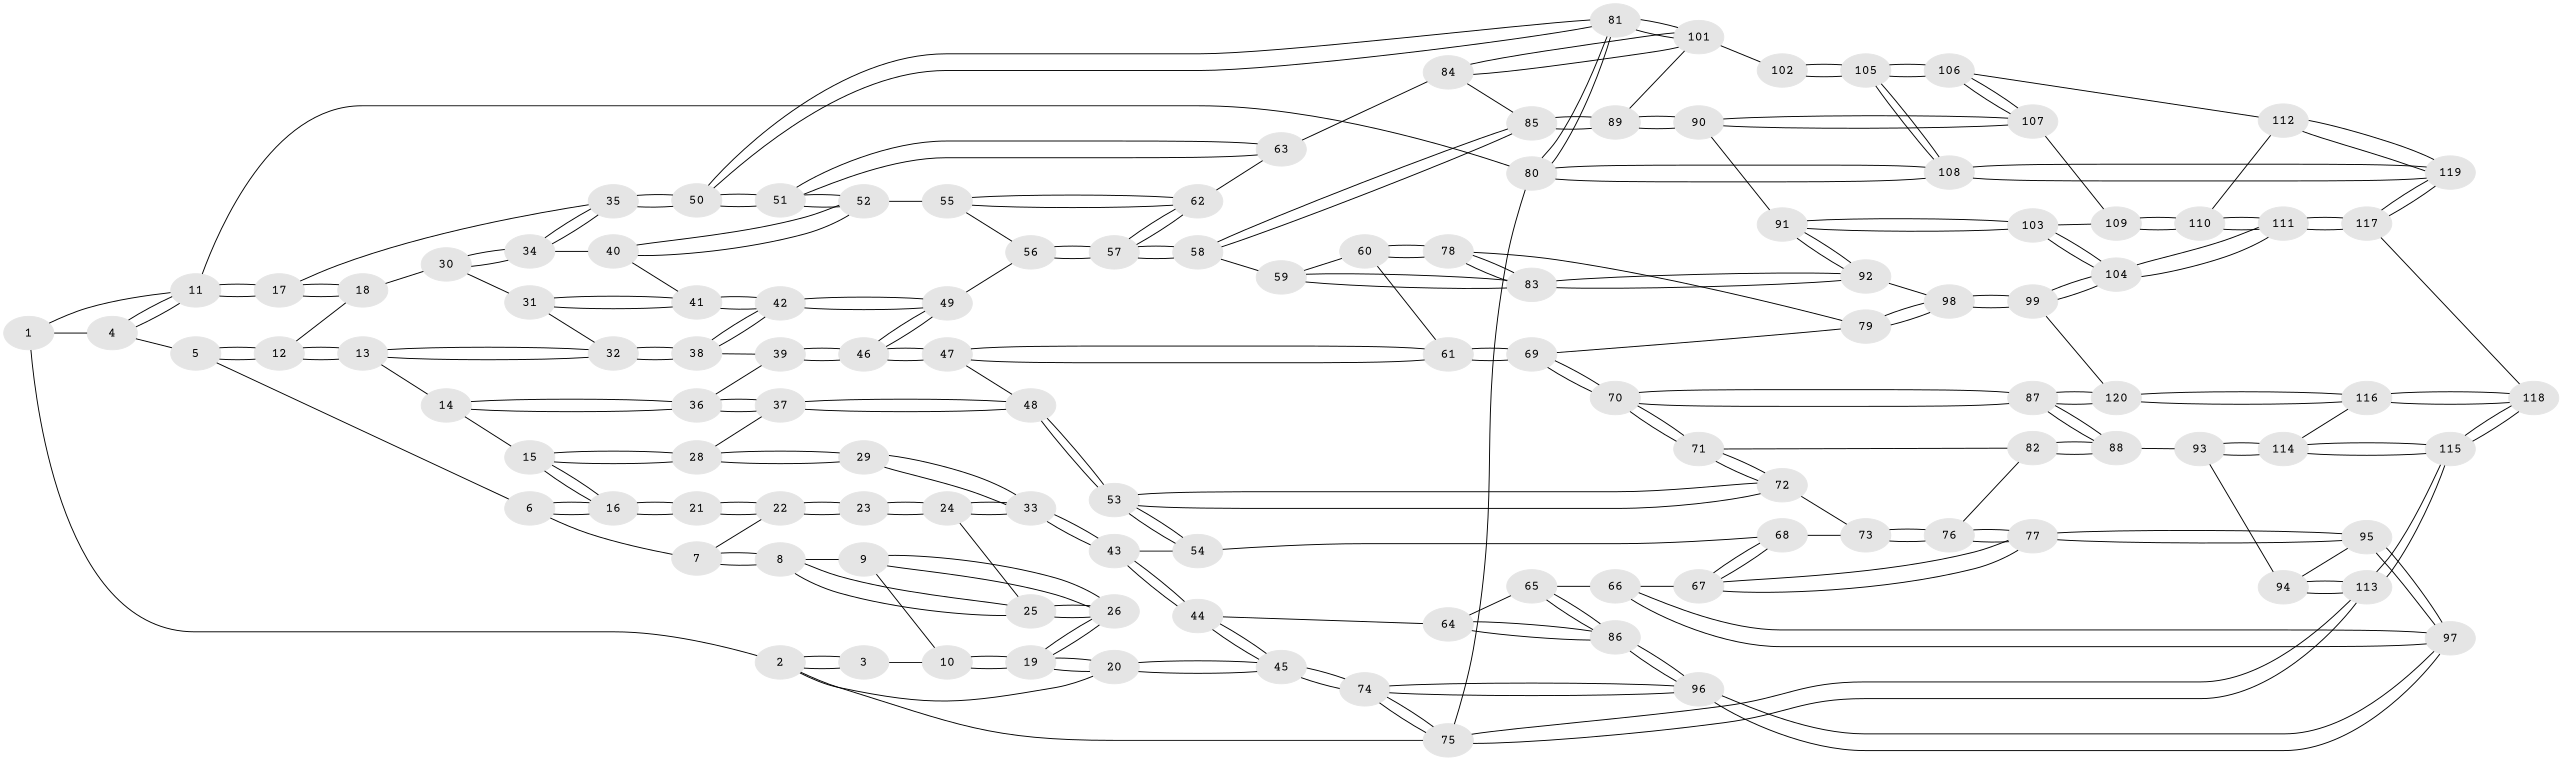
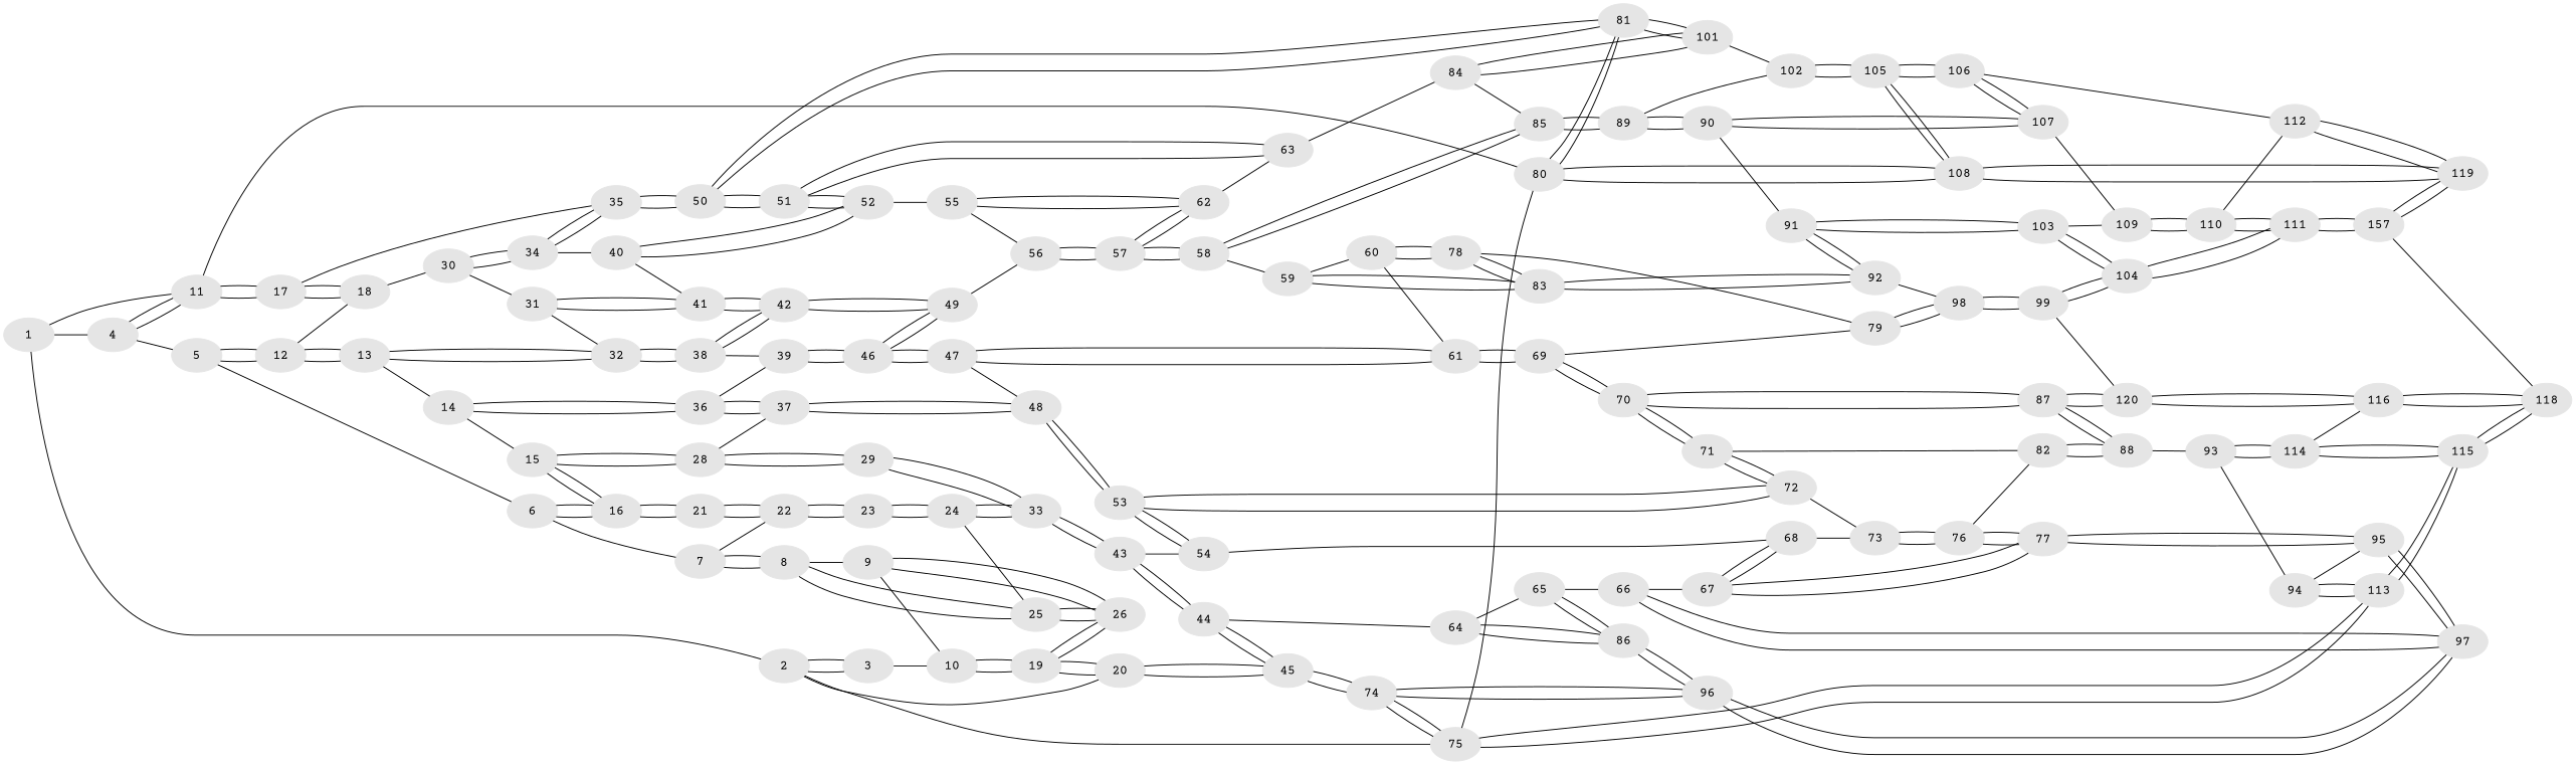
  graph {
    fontname="Courier Prime"
    rankdir=LR
    node [color=gray90 fontname="Courier Prime" style=filled]
    edge [fontname="Courier Prime"]
    1
    2
    4
    11
    3
    20
    75
    5
    17
    80
    10
    45
    113
    19
    6
    12
    7
    16
    13
    18
    8
    22
    21
    9
    25
    23
    26
    35
    81
    108
    14
    32
    30
    15
    36
    38
    28
    37
    39
    29
    50
    31
    34
    74
    24
    33
    43
    48
    41
    40
    42
    44
    54
    52
    51
    46
    53
    49
    47
    55
    56
    64
    68
    65
    86
    96
    61
    69
    72
    57
    63
    101
    84
    62
    73
    58
    59
    85
    60
    83
    89
    78
    92
    79
    70
    66
    67
    97
    77
    95
    76
    71
    87
    98
    82
    88
    n97 [label=120]
    115
    99
    119
    102
    93
    90
    116
    94
    114
    91
    107
    105
    103
    109
    104
    111
    118
    106
    110
-   117
+   117 [label=157]
    112
    1 -- 2
    1 -- 4
    1 -- 11
    2 -- 3
    2 -- 3
    2 -- 20
    2 -- 75
    4 -- 11
    4 -- 11
    4 -- 5
    11 -- 17
    11 -- 17
    11 -- 80
    3 -- 10
    20 -- 45
    20 -- 45
    75 -- 80
    75 -- 113
    75 -- 113
    5 -- 6
    5 -- 12
    5 -- 12
    17 -- 18
    17 -- 18
    17 -- 35
    80 -- 81
    80 -- 81
    80 -- 108
    80 -- 108
    10 -- 19
    10 -- 19
    45 -- 74
    45 -- 74
    113 -- 115
    113 -- 115
    19 -- 20
    19 -- 20
    19 -- 26
    19 -- 26
    6 -- 7
    6 -- 16
    6 -- 16
    12 -- 13
    12 -- 13
    12 -- 18
    7 -- 8
    7 -- 8
    7 -- 22
    16 -- 21
    16 -- 21
    13 -- 14
    13 -- 32
    13 -- 32
    18 -- 30
    8 -- 9
    8 -- 25
    8 -- 25
    22 -- 23
    22 -- 23
    21 -- 22
    21 -- 22
    9 -- 10
    9 -- 26
    9 -- 26
    25 -- 26
    25 -- 26
    23 -- 24
    23 -- 24
    35 -- 50
    35 -- 50
    81 -- 101
    81 -- 101
    108 -- 119
    108 -- 119
    14 -- 15
    14 -- 36
    14 -- 36
    32 -- 38
    32 -- 38
    30 -- 31
    30 -- 34
    30 -- 34
    15 -- 16
    15 -- 16
    15 -- 28
    15 -- 28
    36 -- 37
    36 -- 37
    36 -- 39
    38 -- 39
    38 -- 42
    38 -- 42
    28 -- 37
    28 -- 29
    28 -- 29
    37 -- 48
    37 -- 48
    39 -- 46
    39 -- 46
    29 -- 33
    29 -- 33
    50 -- 81
    50 -- 81
    50 -- 51
    50 -- 51
    31 -- 32
    31 -- 41
    31 -- 41
    34 -- 35
    34 -- 35
    34 -- 40
    74 -- 75
    74 -- 75
    74 -- 96
    74 -- 96
    24 -- 25
    24 -- 33
    24 -- 33
    33 -- 43
    33 -- 43
    43 -- 44
    43 -- 44
    43 -- 54
    48 -- 53
    48 -- 53
    41 -- 42
    41 -- 42
    40 -- 41
    40 -- 52
    40 -- 52
    42 -- 49
    42 -- 49
    44 -- 45
    44 -- 45
    44 -- 64
    54 -- 68
    52 -- 55
    51 -- 52
    51 -- 52
    51 -- 63
    51 -- 63
    46 -- 49
    46 -- 49
    46 -- 47
    46 -- 47
    53 -- 54
    53 -- 54
    53 -- 72
    53 -- 72
    49 -- 56
    47 -- 48
    47 -- 61
    47 -- 61
    55 -- 56
    55 -- 62
    55 -- 62
    56 -- 57
    56 -- 57
    64 -- 65
    64 -- 86
    64 -- 86
    68 -- 73
    65 -- 86
    65 -- 86
    65 -- 66
    86 -- 96
    86 -- 96
    96 -- 97
    96 -- 97
    61 -- 69
    61 -- 69
    69 -- 79
    69 -- 70
    69 -- 70
    72 -- 73
    57 -- 62
    57 -- 62
    57 -- 58
    57 -- 58
    63 -- 84
    101 -- 102
    84 -- 101
    84 -- 101
    84 -- 85
    62 -- 63
    73 -- 76
    73 -- 76
    58 -- 59
    58 -- 85
    58 -- 85
    59 -- 60
    59 -- 83
    59 -- 83
    85 -- 89
    85 -- 89
    60 -- 61
    60 -- 78
    60 -- 78
    83 -- 92
    83 -- 92
-   89 -- 101
+   89 -- 102
    89 -- 90
    89 -- 90
    78 -- 83
    78 -- 83
    78 -- 79
    92 -- 98
    79 -- 98
    79 -- 98
    70 -- 71
    70 -- 71
    70 -- 87
    70 -- 87
    66 -- 67
    66 -- 97
    66 -- 97
    67 -- 68
    67 -- 68
    67 -- 77
    67 -- 77
    77 -- 95
    77 -- 95
    95 -- 97
    95 -- 97
    76 -- 77
    76 -- 77
    76 -- 82
    71 -- 72
    71 -- 72
    71 -- 82
    87 -- 88
    87 -- 88
    87 -- n97
    87 -- n97
    98 -- 99
    98 -- 99
    82 -- 88
    82 -- 88
    88 -- 93
    n97 -- 116
    n97 -- 116
    115 -- 118
    115 -- 118
    99 -- n97
    99 -- 104
    99 -- 104
    102 -- 105
    102 -- 105
    93 -- 94
    93 -- 114
    93 -- 114
    90 -- 91
    90 -- 107
    90 -- 107
    116 -- 118
    116 -- 118
    94 -- 113
    94 -- 113
    94 -- 95
    114 -- 115
    114 -- 115
    114 -- 116
    91 -- 92
    91 -- 92
    91 -- 103
    91 -- 103
    107 -- 109
    105 -- 108
    105 -- 108
    105 -- 106
    105 -- 106
    103 -- 109
    103 -- 104
    103 -- 104
    109 -- 110
    109 -- 110
    104 -- 111
    104 -- 111
    111 -- 117
    111 -- 117
    106 -- 107
    106 -- 107
    106 -- 112
    110 -- 111
    110 -- 111
    110 -- 112
    117 -- 119
    117 -- 119
    117 -- 118
    112 -- 119
    112 -- 119
  }
